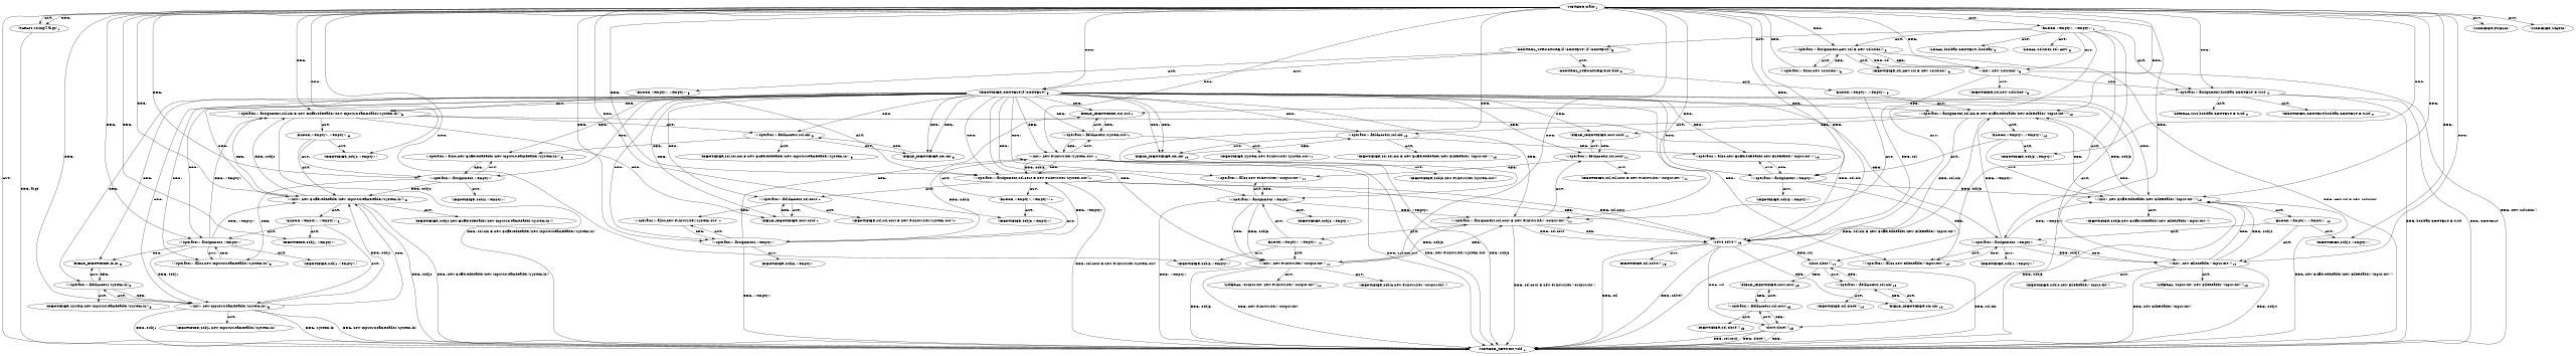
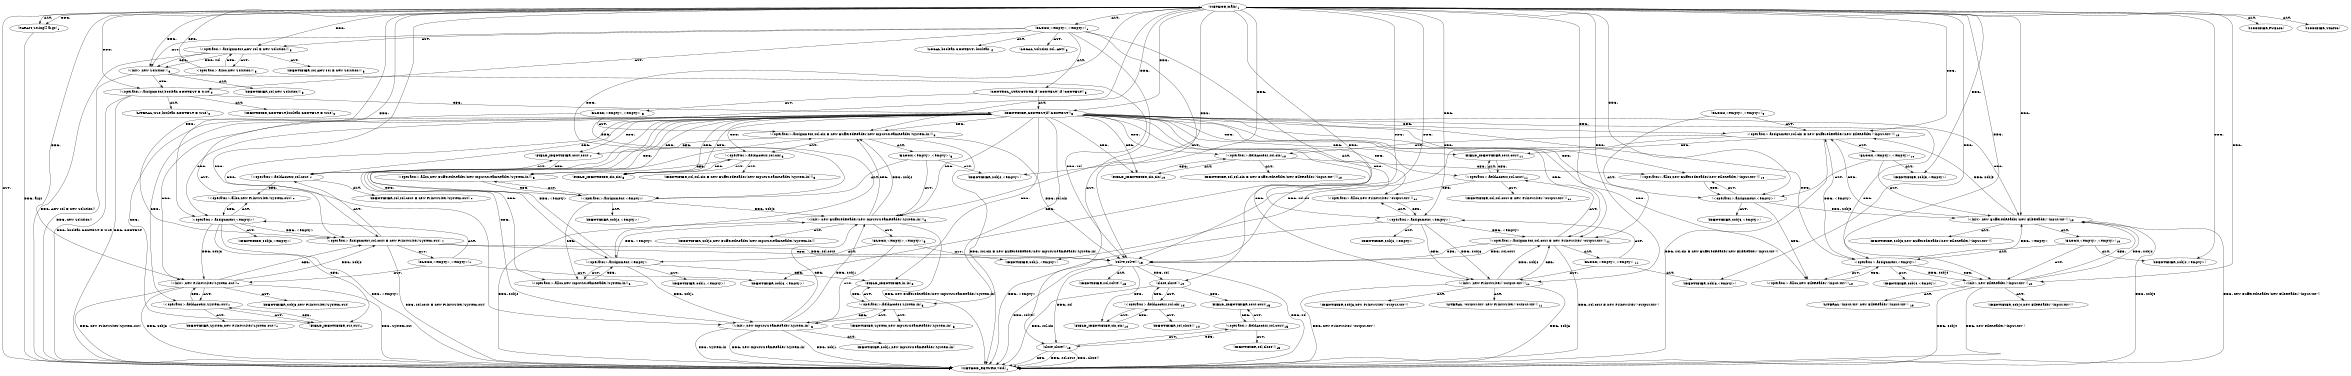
  digraph {
    n1 [label=<(METHOD,main)<SUB>1</SUB>>]
    n2 [label=<(PARAM,String[] args)<SUB>1</SUB>>]
    n3 [label=<(BLOCK,&lt;empty&gt;,&lt;empty&gt;)<SUB>1</SUB>>]
    n4 [label=<(&lt;operator&gt;.assignment,ANY sol = new Solution())<SUB>3</SUB>>]
    n5 [label=<(&lt;init&gt;,new Solution())<SUB>3</SUB>>]
    n6 [label=<(&lt;operator&gt;.assignment,boolean CONTEST = true)<SUB>4</SUB>>]
    n7 [label=<(IDENTIFIER,CONTEST,if (CONTEST))<SUB>5</SUB>>]
    n8 [label=<(&lt;operator&gt;.assignment,sol.cin = new BufferedReader(new InputStreamReader(System.in)))<SUB>6</SUB>>]
    n9 [label=<(&lt;operator&gt;.assignment,&lt;empty&gt;)>]
    n10 [label=<(&lt;init&gt;,new BufferedReader(new InputStreamReader(System.in)))<SUB>6</SUB>>]
    n11 [label=<(&lt;operator&gt;.assignment,&lt;empty&gt;)>]
    n12 [label=<(&lt;init&gt;,new InputStreamReader(System.in))<SUB>6</SUB>>]
    n13 [label=<(IDENTIFIER,$obj1,&lt;empty&gt;)>]
    n14 [label=<(IDENTIFIER,$obj2,&lt;empty&gt;)>]
    n15 [label=<(&lt;operator&gt;.assignment,sol.cout = new PrintWriter(System.out))<SUB>7</SUB>>]
    n16 [label=<(&lt;operator&gt;.assignment,&lt;empty&gt;)>]
    n17 [label=<(&lt;init&gt;,new PrintWriter(System.out))<SUB>7</SUB>>]
    n18 [label=<(IDENTIFIER,$obj3,&lt;empty&gt;)>]
    n19 [label=<(&lt;operator&gt;.assignment,sol.cin = new BufferedReader(new FileReader(&quot;input.txt&quot;)))<SUB>10</SUB>>]
    n20 [label=<(&lt;operator&gt;.assignment,&lt;empty&gt;)>]
    n21 [label=<(&lt;init&gt;,new BufferedReader(new FileReader(&quot;input.txt&quot;)))<SUB>10</SUB>>]
    n22 [label=<(&lt;operator&gt;.assignment,&lt;empty&gt;)>]
    n23 [label=<(&lt;init&gt;,new FileReader(&quot;input.txt&quot;))<SUB>10</SUB>>]
    n24 [label=<(IDENTIFIER,$obj4,&lt;empty&gt;)>]
    n25 [label=<(IDENTIFIER,$obj5,&lt;empty&gt;)>]
    n26 [label=<(&lt;operator&gt;.assignment,sol.cout = new PrintWriter(&quot;output.txt&quot;))<SUB>11</SUB>>]
    n27 [label=<(&lt;operator&gt;.assignment,&lt;empty&gt;)>]
    n28 [label=<(&lt;init&gt;,new PrintWriter(&quot;output.txt&quot;))<SUB>11</SUB>>]
    n29 [label=<(IDENTIFIER,$obj6,&lt;empty&gt;)>]
    n30 [label=<(solve,solve())<SUB>13</SUB>>]
    n31 [label=<(MODIFIER,PUBLIC)>]
    n32 [label=<(MODIFIER,STATIC)>]
    n33 [label=<(METHOD_RETURN,void)<SUB>1</SUB>>]
    n34 [label=<(LOCAL,Solution sol: ANY)<SUB>3</SUB>>]
    n35 [label=<(LOCAL,boolean CONTEST: boolean)<SUB>4</SUB>>]
    n36 [label=<(CONTROL_STRUCTURE,if (CONTEST),if (CONTEST))<SUB>5</SUB>>]
    n37 [label=<(close,close())<SUB>14</SUB>>]
    n38 [label=<(close,close())<SUB>15</SUB>>]
    n39 [label=<(&lt;operator&gt;.alloc,new Solution())<SUB>3</SUB>>]
    n40 [label=<(IDENTIFIER,sol,ANY sol = new Solution())<SUB>3</SUB>>]
    n41 [label=<(IDENTIFIER,sol,new Solution())<SUB>3</SUB>>]
    n42 [label=<(IDENTIFIER,CONTEST,boolean CONTEST = true)<SUB>4</SUB>>]
    n43 [label=<(LITERAL,true,boolean CONTEST = true)<SUB>4</SUB>>]
    n44 [label=<(&lt;operator&gt;.fieldAccess,sol.cin)<SUB>6</SUB>>]
    n45 [label=<(FIELD_IDENTIFIER,cin,cin)<SUB>6</SUB>>]
    n46 [label=<(&lt;operator&gt;.alloc,new BufferedReader(new InputStreamReader(System.in)))<SUB>6</SUB>>]
    n47 [label=<(&lt;operator&gt;.alloc,new InputStreamReader(System.in))<SUB>6</SUB>>]
    n48 [label=<(&lt;operator&gt;.fieldAccess,System.in)<SUB>6</SUB>>]
    n49 [label=<(FIELD_IDENTIFIER,in,in)<SUB>6</SUB>>]
    n50 [label=<(&lt;operator&gt;.fieldAccess,sol.cout)<SUB>7</SUB>>]
    n51 [label=<(FIELD_IDENTIFIER,cout,cout)<SUB>7</SUB>>]
    n52 [label=<(&lt;operator&gt;.fieldAccess,System.out)<SUB>7</SUB>>]
    n53 [label=<(FIELD_IDENTIFIER,out,out)<SUB>7</SUB>>]
    n54 [label=<(&lt;operator&gt;.fieldAccess,sol.cin)<SUB>10</SUB>>]
    n55 [label=<(FIELD_IDENTIFIER,cin,cin)<SUB>10</SUB>>]
    n56 [label=<(&lt;operator&gt;.alloc,new BufferedReader(new FileReader(&quot;input.txt&quot;)))<SUB>10</SUB>>]
    n57 [label=<(&lt;operator&gt;.alloc,new FileReader(&quot;input.txt&quot;))<SUB>10</SUB>>]
    n58 [label=<(&lt;operator&gt;.fieldAccess,sol.cout)<SUB>11</SUB>>]
    n59 [label=<(FIELD_IDENTIFIER,cout,cout)<SUB>11</SUB>>]
    n60 [label=<(&lt;operator&gt;.alloc,new PrintWriter(&quot;output.txt&quot;))<SUB>11</SUB>>]
    n61 [label=<(BLOCK,&lt;empty&gt;,&lt;empty&gt;)<SUB>6</SUB>>]
    n62 [label=<(IDENTIFIER,$obj2,&lt;empty&gt;)>]
    n63 [label=<(IDENTIFIER,$obj2,new BufferedReader(new InputStreamReader(System.in)))>]
    n64 [label=<(BLOCK,&lt;empty&gt;,&lt;empty&gt;)<SUB>6</SUB>>]
    n65 [label=<(IDENTIFIER,$obj1,&lt;empty&gt;)>]
    n66 [label=<(IDENTIFIER,$obj1,new InputStreamReader(System.in))>]
    n67 [label=<(BLOCK,&lt;empty&gt;,&lt;empty&gt;)<SUB>7</SUB>>]
    n68 [label=<(&lt;operator&gt;.alloc,new PrintWriter(System.out))<SUB>7</SUB>>]
    n69 [label=<(IDENTIFIER,$obj3,&lt;empty&gt;)>]
    n70 [label=<(IDENTIFIER,$obj3,new PrintWriter(System.out))>]
    n71 [label=<(BLOCK,&lt;empty&gt;,&lt;empty&gt;)<SUB>10</SUB>>]
    n72 [label=<(IDENTIFIER,$obj5,&lt;empty&gt;)>]
    n73 [label=<(IDENTIFIER,$obj5,new BufferedReader(new FileReader(&quot;input.txt&quot;)))>]
    n74 [label=<(BLOCK,&lt;empty&gt;,&lt;empty&gt;)<SUB>10</SUB>>]
    n75 [label=<(IDENTIFIER,$obj4,&lt;empty&gt;)>]
    n76 [label=<(IDENTIFIER,$obj4,new FileReader(&quot;input.txt&quot;))>]
    n77 [label=<(LITERAL,&quot;input.txt&quot;,new FileReader(&quot;input.txt&quot;))<SUB>10</SUB>>]
    n78 [label=<(BLOCK,&lt;empty&gt;,&lt;empty&gt;)<SUB>11</SUB>>]
    n79 [label=<(IDENTIFIER,$obj6,&lt;empty&gt;)>]
    n80 [label=<(IDENTIFIER,$obj6,new PrintWriter(&quot;output.txt&quot;))>]
    n81 [label=<(LITERAL,&quot;output.txt&quot;,new PrintWriter(&quot;output.txt&quot;))<SUB>11</SUB>>]
    n82 [label=<(IDENTIFIER,sol,solve())<SUB>13</SUB>>]
    n83 [label=<(FIELD_IDENTIFIER,cin,cin)<SUB>14</SUB>>]
    n84 [label=<(BLOCK,&lt;empty&gt;,&lt;empty&gt;)<SUB>5</SUB>>]
-   n85 [label=<(CONTROL_STRUCTURE,else,else)<SUB>9</SUB>>]
    n86 [label=<(&lt;operator&gt;.fieldAccess,sol.cin)<SUB>14</SUB>>]
    n87 [label=<(FIELD_IDENTIFIER,cout,cout)<SUB>15</SUB>>]
    n88 [label=<(&lt;operator&gt;.fieldAccess,sol.cout)<SUB>15</SUB>>]
    n89 [label=<(BLOCK,&lt;empty&gt;,&lt;empty&gt;)<SUB>9</SUB>>]
    n90 [label=<(IDENTIFIER,sol,sol.cin = new BufferedReader(new InputStreamReader(System.in)))<SUB>6</SUB>>]
    n91 [label=<(IDENTIFIER,System,new InputStreamReader(System.in))<SUB>6</SUB>>]
    n92 [label=<(IDENTIFIER,sol,sol.cout = new PrintWriter(System.out))<SUB>7</SUB>>]
    n93 [label=<(IDENTIFIER,System,new PrintWriter(System.out))<SUB>7</SUB>>]
    n94 [label=<(IDENTIFIER,sol,sol.cin = new BufferedReader(new FileReader(&quot;input.txt&quot;)))<SUB>10</SUB>>]
    n95 [label=<(IDENTIFIER,sol,sol.cout = new PrintWriter(&quot;output.txt&quot;))<SUB>11</SUB>>]
    n96 [label=<(IDENTIFIER,sol,close())<SUB>14</SUB>>]
    n97 [label=<(IDENTIFIER,sol,close())<SUB>15</SUB>>]
    n1 -> n2 [label="AST: "]
    n1 -> n2 [label="DDG: "]
    n1 -> n3 [label="AST: "]
    n1 -> n4 [label="DDG: "]
    n1 -> n5 [label="DDG: "]
    n1 -> n6 [label="DDG: "]
    n1 -> n7 [label="DDG: "]
    n1 -> n8 [label="DDG: "]
    n1 -> n9 [label="DDG: "]
    n1 -> n10 [label="DDG: "]
    n1 -> n11 [label="DDG: "]
    n1 -> n12 [label="DDG: "]
    n1 -> n13 [label="DDG: "]
    n1 -> n14 [label="DDG: "]
    n1 -> n15 [label="DDG: "]
    n1 -> n16 [label="DDG: "]
    n1 -> n17 [label="DDG: "]
    n1 -> n18 [label="DDG: "]
    n1 -> n19 [label="DDG: "]
    n1 -> n20 [label="DDG: "]
    n1 -> n21 [label="DDG: "]
    n1 -> n22 [label="DDG: "]
    n1 -> n23 [label="DDG: "]
    n1 -> n24 [label="DDG: "]
    n1 -> n25 [label="DDG: "]
    n1 -> n26 [label="DDG: "]
    n1 -> n27 [label="DDG: "]
    n1 -> n28 [label="DDG: "]
    n1 -> n29 [label="DDG: "]
    n1 -> n30 [label="DDG: "]
    n1 -> n31 [label="AST: "]
    n1 -> n32 [label="AST: "]
    n1 -> n33 [label="AST: "]
    n2 -> n33 [label="DDG: args"]
    n3 -> n4 [label="AST: "]
    n3 -> n5 [label="AST: "]
    n3 -> n6 [label="AST: "]
    n3 -> n30 [label="AST: "]
    n3 -> n34 [label="AST: "]
    n3 -> n35 [label="AST: "]
    n3 -> n36 [label="AST: "]
    n3 -> n37 [label="AST: "]
    n3 -> n38 [label="AST: "]
    n4 -> n5 [label="CFG: "]
    n4 -> n5 [label="DDG: sol"]
    n4 -> n33 [label="DDG: ANY sol = new Solution()"]
    n4 -> n39 [label="AST: "]
    n4 -> n40 [label="AST: "]
    n5 -> n6 [label="CFG: "]
    n5 -> n30 [label="DDG: sol"]
    n5 -> n33 [label="DDG: new Solution()"]
    n5 -> n41 [label="AST: "]
-   n6 -> n53 [label="CFG: "]
+   n6 -> n7 [label="CFG: "]
    n6 -> n33 [label="DDG: CONTEST"]
    n6 -> n33 [label="DDG: boolean CONTEST = true"]
    n6 -> n42 [label="AST: "]
    n6 -> n43 [label="AST: "]
    n7 -> n8 [label="CDG: "]
    n7 -> n9 [label="CDG: "]
    n7 -> n10 [label="CDG: "]
    n7 -> n11 [label="CDG: "]
    n7 -> n12 [label="CDG: "]
    n7 -> n15 [label="CDG: "]
    n7 -> n16 [label="CDG: "]
    n7 -> n17 [label="CDG: "]
    n7 -> n19 [label="CDG: "]
    n7 -> n20 [label="CDG: "]
    n7 -> n21 [label="CDG: "]
    n7 -> n22 [label="CDG: "]
    n7 -> n23 [label="CDG: "]
    n7 -> n26 [label="CDG: "]
    n7 -> n27 [label="CDG: "]
    n7 -> n28 [label="CDG: "]
    n7 -> n44 [label="CDG: "]
    n7 -> n45 [label="CFG: "]
    n7 -> n45 [label="CDG: "]
    n7 -> n46 [label="CDG: "]
    n7 -> n47 [label="CDG: "]
    n7 -> n48 [label="CDG: "]
    n7 -> n49 [label="CDG: "]
    n7 -> n50 [label="CDG: "]
    n7 -> n51 [label="CDG: "]
    n7 -> n52 [label="CDG: "]
    n7 -> n53 [label="CDG: "]
    n7 -> n54 [label="CDG: "]
    n7 -> n55 [label="CFG: "]
    n7 -> n55 [label="CDG: "]
    n7 -> n56 [label="CDG: "]
    n7 -> n57 [label="CDG: "]
    n7 -> n58 [label="CDG: "]
    n7 -> n59 [label="CDG: "]
    n7 -> n60 [label="CDG: "]
    n8 -> n30 [label="DDG: sol.cin"]
    n8 -> n33 [label="DDG: sol.cin = new BufferedReader(new InputStreamReader(System.in))"]
    n8 -> n44 [label="AST: "]
    n8 -> n51 [label="CFG: "]
    n8 -> n61 [label="AST: "]
    n9 -> n10 [label="DDG: $obj2"]
    n9 -> n46 [label="AST: "]
    n9 -> n47 [label="CFG: "]
    n9 -> n62 [label="AST: "]
    n10 -> n8 [label="CFG: "]
    n10 -> n8 [label="DDG: $obj2"]
    n10 -> n33 [label="DDG: $obj2"]
    n10 -> n33 [label="DDG: new BufferedReader(new InputStreamReader(System.in))"]
    n10 -> n63 [label="AST: "]
    n10 -> n64 [label="AST: "]
    n11 -> n8 [label="DDG: &lt;empty&gt;"]
    n11 -> n10 [label="DDG: &lt;empty&gt;"]
    n11 -> n12 [label="DDG: $obj1"]
    n11 -> n47 [label="AST: "]
    n11 -> n49 [label="CFG: "]
    n11 -> n65 [label="AST: "]
    n12 -> n10 [label="CFG: "]
    n12 -> n10 [label="DDG: $obj1"]
    n12 -> n33 [label="DDG: $obj1"]
    n12 -> n33 [label="DDG: System.in"]
    n12 -> n33 [label="DDG: new InputStreamReader(System.in)"]
    n12 -> n48 [label="AST: "]
    n12 -> n66 [label="AST: "]
    n15 -> n30 [label="CFG: "]
    n15 -> n30 [label="DDG: sol.cout"]
    n15 -> n33 [label="DDG: sol.cout = new PrintWriter(System.out)"]
    n15 -> n50 [label="AST: "]
    n15 -> n67 [label="AST: "]
    n16 -> n15 [label="DDG: &lt;empty&gt;"]
    n16 -> n17 [label="DDG: $obj3"]
    n16 -> n33 [label="DDG: &lt;empty&gt;"]
    n16 -> n53 [label="CFG: "]
    n16 -> n68 [label="AST: "]
    n16 -> n69 [label="AST: "]
    n17 -> n15 [label="CFG: "]
    n17 -> n15 [label="DDG: $obj3"]
    n17 -> n33 [label="DDG: $obj3"]
    n17 -> n33 [label="DDG: System.out"]
    n17 -> n33 [label="DDG: new PrintWriter(System.out)"]
    n17 -> n52 [label="AST: "]
    n17 -> n70 [label="AST: "]
    n19 -> n30 [label="DDG: sol.cin"]
    n19 -> n33 [label="DDG: sol.cin = new BufferedReader(new FileReader(&quot;input.txt&quot;))"]
    n19 -> n54 [label="AST: "]
    n19 -> n59 [label="CFG: "]
    n19 -> n71 [label="AST: "]
    n20 -> n21 [label="DDG: $obj5"]
    n20 -> n56 [label="AST: "]
    n20 -> n57 [label="CFG: "]
    n20 -> n72 [label="AST: "]
    n21 -> n19 [label="CFG: "]
    n21 -> n19 [label="DDG: $obj5"]
    n21 -> n33 [label="DDG: $obj5"]
    n21 -> n33 [label="DDG: new BufferedReader(new FileReader(&quot;input.txt&quot;))"]
    n21 -> n73 [label="AST: "]
    n21 -> n74 [label="AST: "]
    n22 -> n19 [label="DDG: &lt;empty&gt;"]
    n22 -> n21 [label="DDG: &lt;empty&gt;"]
    n22 -> n23 [label="CFG: "]
    n22 -> n23 [label="DDG: $obj4"]
    n22 -> n57 [label="AST: "]
    n22 -> n75 [label="AST: "]
    n23 -> n21 [label="CFG: "]
    n23 -> n21 [label="DDG: $obj4"]
    n23 -> n33 [label="DDG: $obj4"]
    n23 -> n33 [label="DDG: new FileReader(&quot;input.txt&quot;)"]
    n23 -> n76 [label="AST: "]
    n23 -> n77 [label="AST: "]
    n26 -> n30 [label="CFG: "]
    n26 -> n30 [label="DDG: sol.cout"]
    n26 -> n33 [label="DDG: sol.cout = new PrintWriter(&quot;output.txt&quot;)"]
    n26 -> n58 [label="AST: "]
    n26 -> n78 [label="AST: "]
    n27 -> n26 [label="DDG: &lt;empty&gt;"]
    n27 -> n28 [label="CFG: "]
    n27 -> n28 [label="DDG: $obj6"]
    n27 -> n33 [label="DDG: &lt;empty&gt;"]
    n27 -> n60 [label="AST: "]
    n27 -> n79 [label="AST: "]
    n28 -> n26 [label="CFG: "]
    n28 -> n26 [label="DDG: $obj6"]
    n28 -> n33 [label="DDG: $obj6"]
    n28 -> n33 [label="DDG: new PrintWriter(&quot;output.txt&quot;)"]
    n28 -> n80 [label="AST: "]
    n28 -> n81 [label="AST: "]
    n30 -> n33 [label="DDG: sol"]
    n30 -> n33 [label="DDG: solve()"]
    n30 -> n37 [label="DDG: sol"]
    n30 -> n38 [label="DDG: sol"]
    n30 -> n82 [label="AST: "]
    n30 -> n83 [label="CFG: "]
    n36 -> n7 [label="AST: "]
    n36 -> n84 [label="AST: "]
-   n36 -> n85 [label="AST: "]
    n37 -> n33 [label="DDG: sol.cin"]
    n37 -> n86 [label="AST: "]
    n37 -> n87 [label="CFG: "]
    n38 -> n33 [label="CFG: "]
    n38 -> n33 [label="DDG: sol.cout"]
    n38 -> n33 [label="DDG: close()"]
    n38 -> n88 [label="AST: "]
    n39 -> n1 [label="CFG: "]
    n39 -> n4 [label="CFG: "]
    n44 -> n45 [label="AST: "]
    n44 -> n46 [label="CFG: "]
    n44 -> n90 [label="AST: "]
    n45 -> n44 [label="CFG: "]
    n46 -> n9 [label="CFG: "]
    n47 -> n11 [label="CFG: "]
    n48 -> n12 [label="CFG: "]
    n48 -> n49 [label="AST: "]
    n48 -> n91 [label="AST: "]
    n49 -> n48 [label="CFG: "]
    n50 -> n51 [label="AST: "]
    n50 -> n68 [label="CFG: "]
    n50 -> n92 [label="AST: "]
    n51 -> n50 [label="CFG: "]
    n52 -> n17 [label="CFG: "]
    n52 -> n53 [label="AST: "]
    n52 -> n93 [label="AST: "]
    n53 -> n52 [label="CFG: "]
    n54 -> n55 [label="AST: "]
    n54 -> n56 [label="CFG: "]
    n54 -> n94 [label="AST: "]
    n55 -> n54 [label="CFG: "]
    n56 -> n20 [label="CFG: "]
    n57 -> n22 [label="CFG: "]
    n58 -> n59 [label="AST: "]
    n58 -> n60 [label="CFG: "]
    n58 -> n95 [label="AST: "]
    n59 -> n58 [label="CFG: "]
    n60 -> n27 [label="CFG: "]
    n61 -> n9 [label="AST: "]
    n61 -> n10 [label="AST: "]
    n61 -> n14 [label="AST: "]
    n64 -> n11 [label="AST: "]
    n64 -> n12 [label="AST: "]
    n64 -> n13 [label="AST: "]
    n67 -> n16 [label="AST: "]
    n67 -> n17 [label="AST: "]
    n67 -> n18 [label="AST: "]
    n68 -> n16 [label="CFG: "]
    n71 -> n20 [label="AST: "]
    n71 -> n21 [label="AST: "]
    n71 -> n25 [label="AST: "]
    n74 -> n22 [label="AST: "]
    n74 -> n23 [label="AST: "]
    n74 -> n24 [label="AST: "]
    n78 -> n27 [label="AST: "]
    n78 -> n28 [label="AST: "]
    n78 -> n29 [label="AST: "]
    n83 -> n86 [label="CFG: "]
    n84 -> n8 [label="AST: "]
    n84 -> n15 [label="AST: "]
-   n85 -> n89 [label="AST: "]
    n86 -> n37 [label="CFG: "]
    n86 -> n83 [label="AST: "]
    n86 -> n96 [label="AST: "]
    n87 -> n88 [label="CFG: "]
    n88 -> n38 [label="CFG: "]
    n88 -> n87 [label="AST: "]
    n88 -> n97 [label="AST: "]
    n89 -> n19 [label="AST: "]
    n89 -> n26 [label="AST: "]
  }
